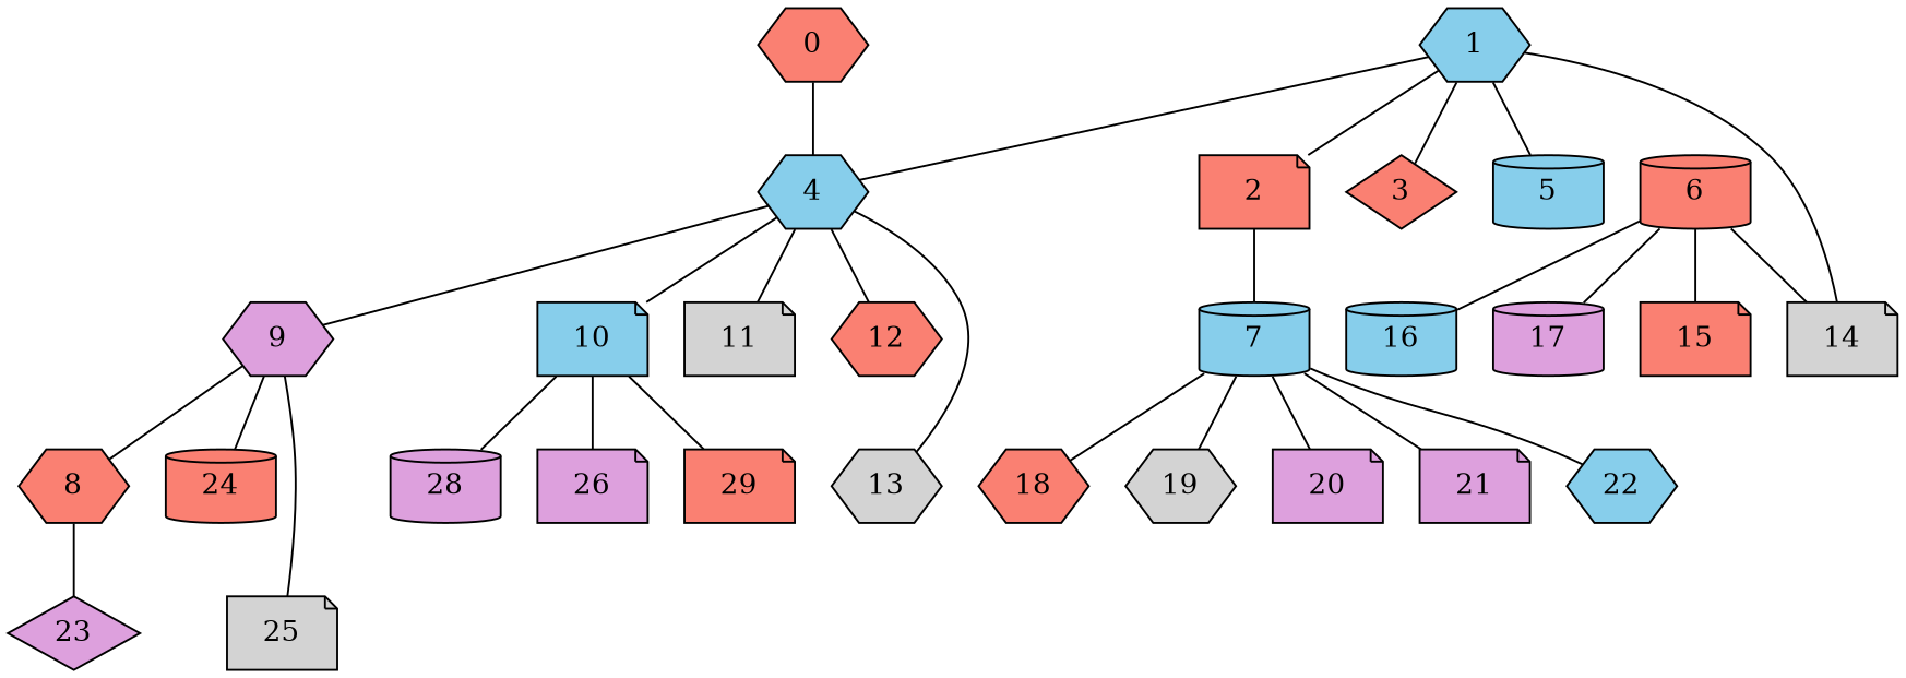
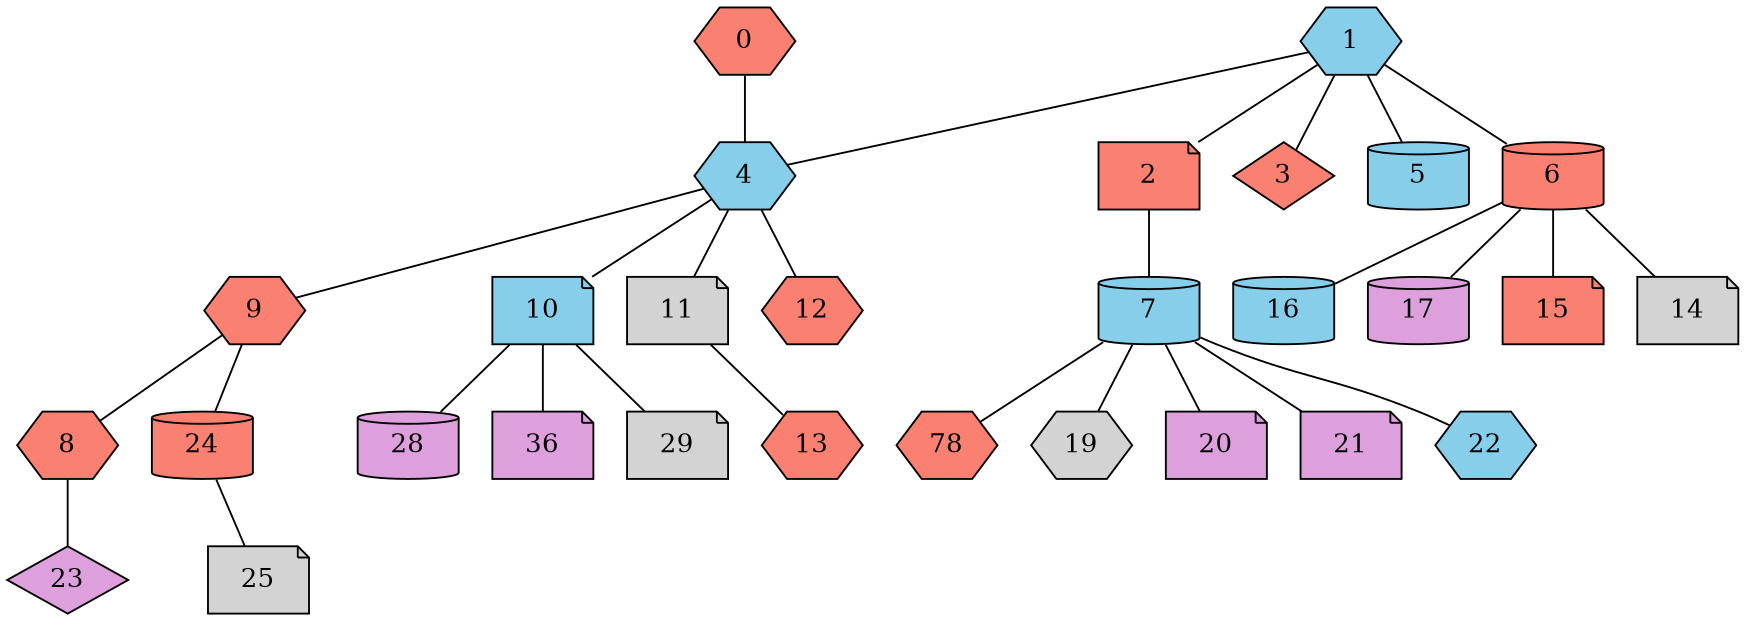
  graph {
    node [fillcolor=salmon shape=hexagon style=filled]
    0
    4 [fillcolor=skyblue]
    1 [fillcolor=skyblue]
    2 [shape=note]
    3 [shape=diamond]
    5 [fillcolor=skyblue shape=cylinder]
    6 [shape=cylinder]
    7 [fillcolor=skyblue shape=cylinder]
-   9 [fillcolor=plum]
+   9
    10 [fillcolor=skyblue shape=note]
    11 [fillcolor=lightgrey shape=note]
    12
-   13 [fillcolor=lightgrey]
+   13
    16 [fillcolor=skyblue shape=cylinder]
    17 [fillcolor=plum shape=cylinder]
    14 [fillcolor=lightgrey shape=note]
    15 [shape=note]
-   18
+   18 [label=78]
    19 [fillcolor=lightgrey]
    20 [fillcolor=plum shape=note]
    21 [fillcolor=plum shape=note]
    22 [fillcolor=skyblue]
    8
    23 [fillcolor=plum shape=diamond]
    24 [shape=cylinder]
    25 [fillcolor=lightgrey shape=note]
    28 [fillcolor=plum shape=cylinder]
-   26 [fillcolor=plum shape=note]
-   29 [shape=note]
+   26 [fillcolor=plum shape=note label=36]
+   29 [fillcolor=lightgrey shape=note]
    0 -- 4
    4 -- 9
    4 -- 10
    4 -- 11
    4 -- 12
-   4 -- 13
+   11 -- 13
    1 -- 4
    1 -- 2
    1 -- 3
    1 -- 5
-   1 -- 14
+   1 -- 6
    2 -- 7
    6 -- 16
    6 -- 17
    6 -- 14
    6 -- 15
    7 -- 18
    7 -- 19
    7 -- 20
    7 -- 21
    7 -- 22
    9 -- 8
    9 -- 24
-   9 -- 25
+   24 -- 25
    10 -- 28
    10 -- 26
    10 -- 29
    8 -- 23
  }
